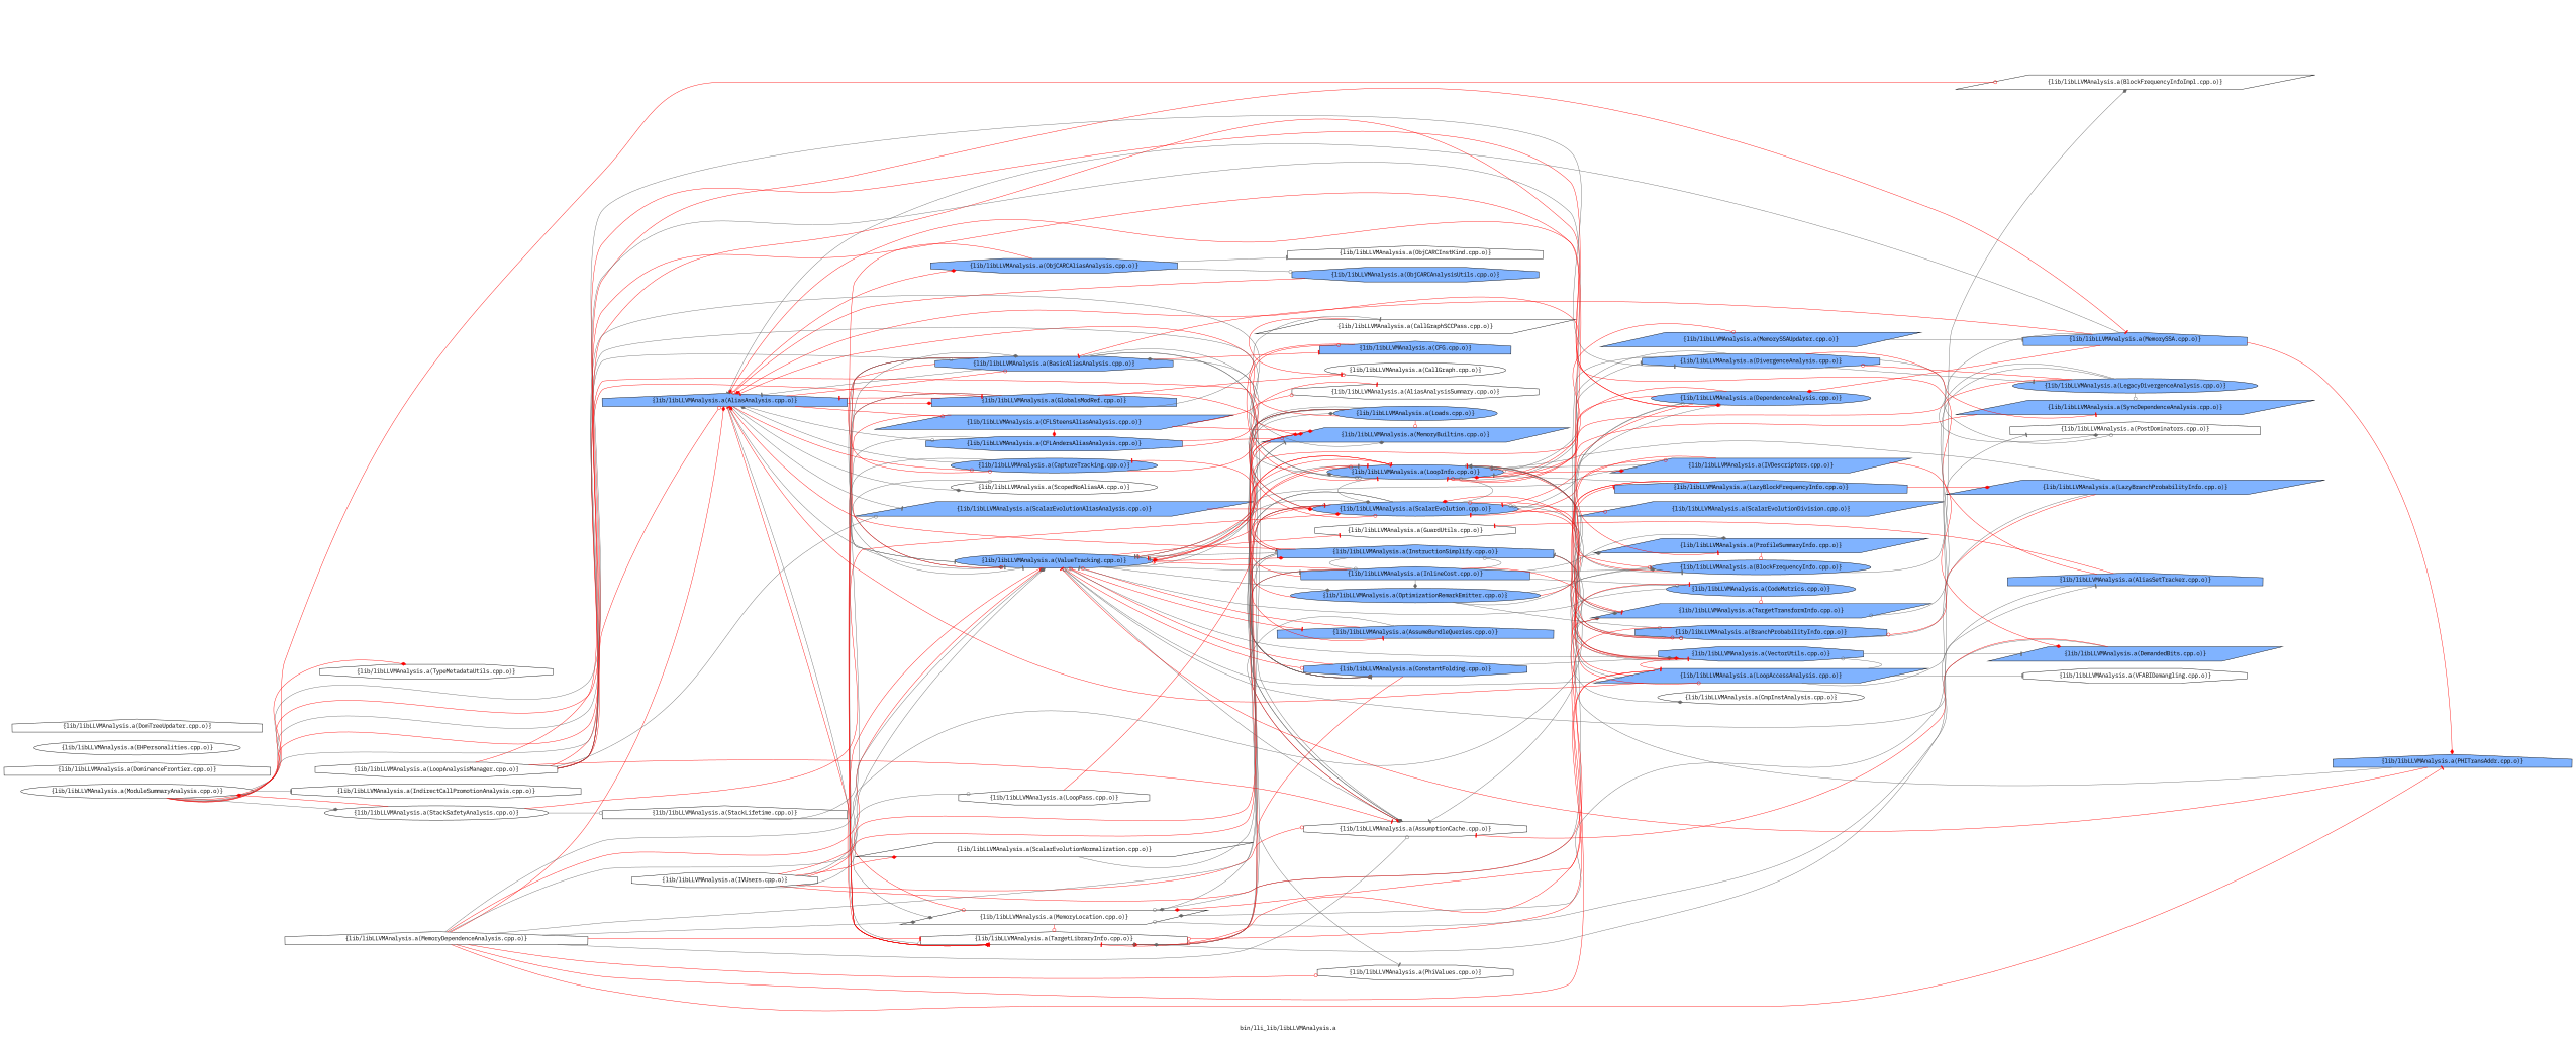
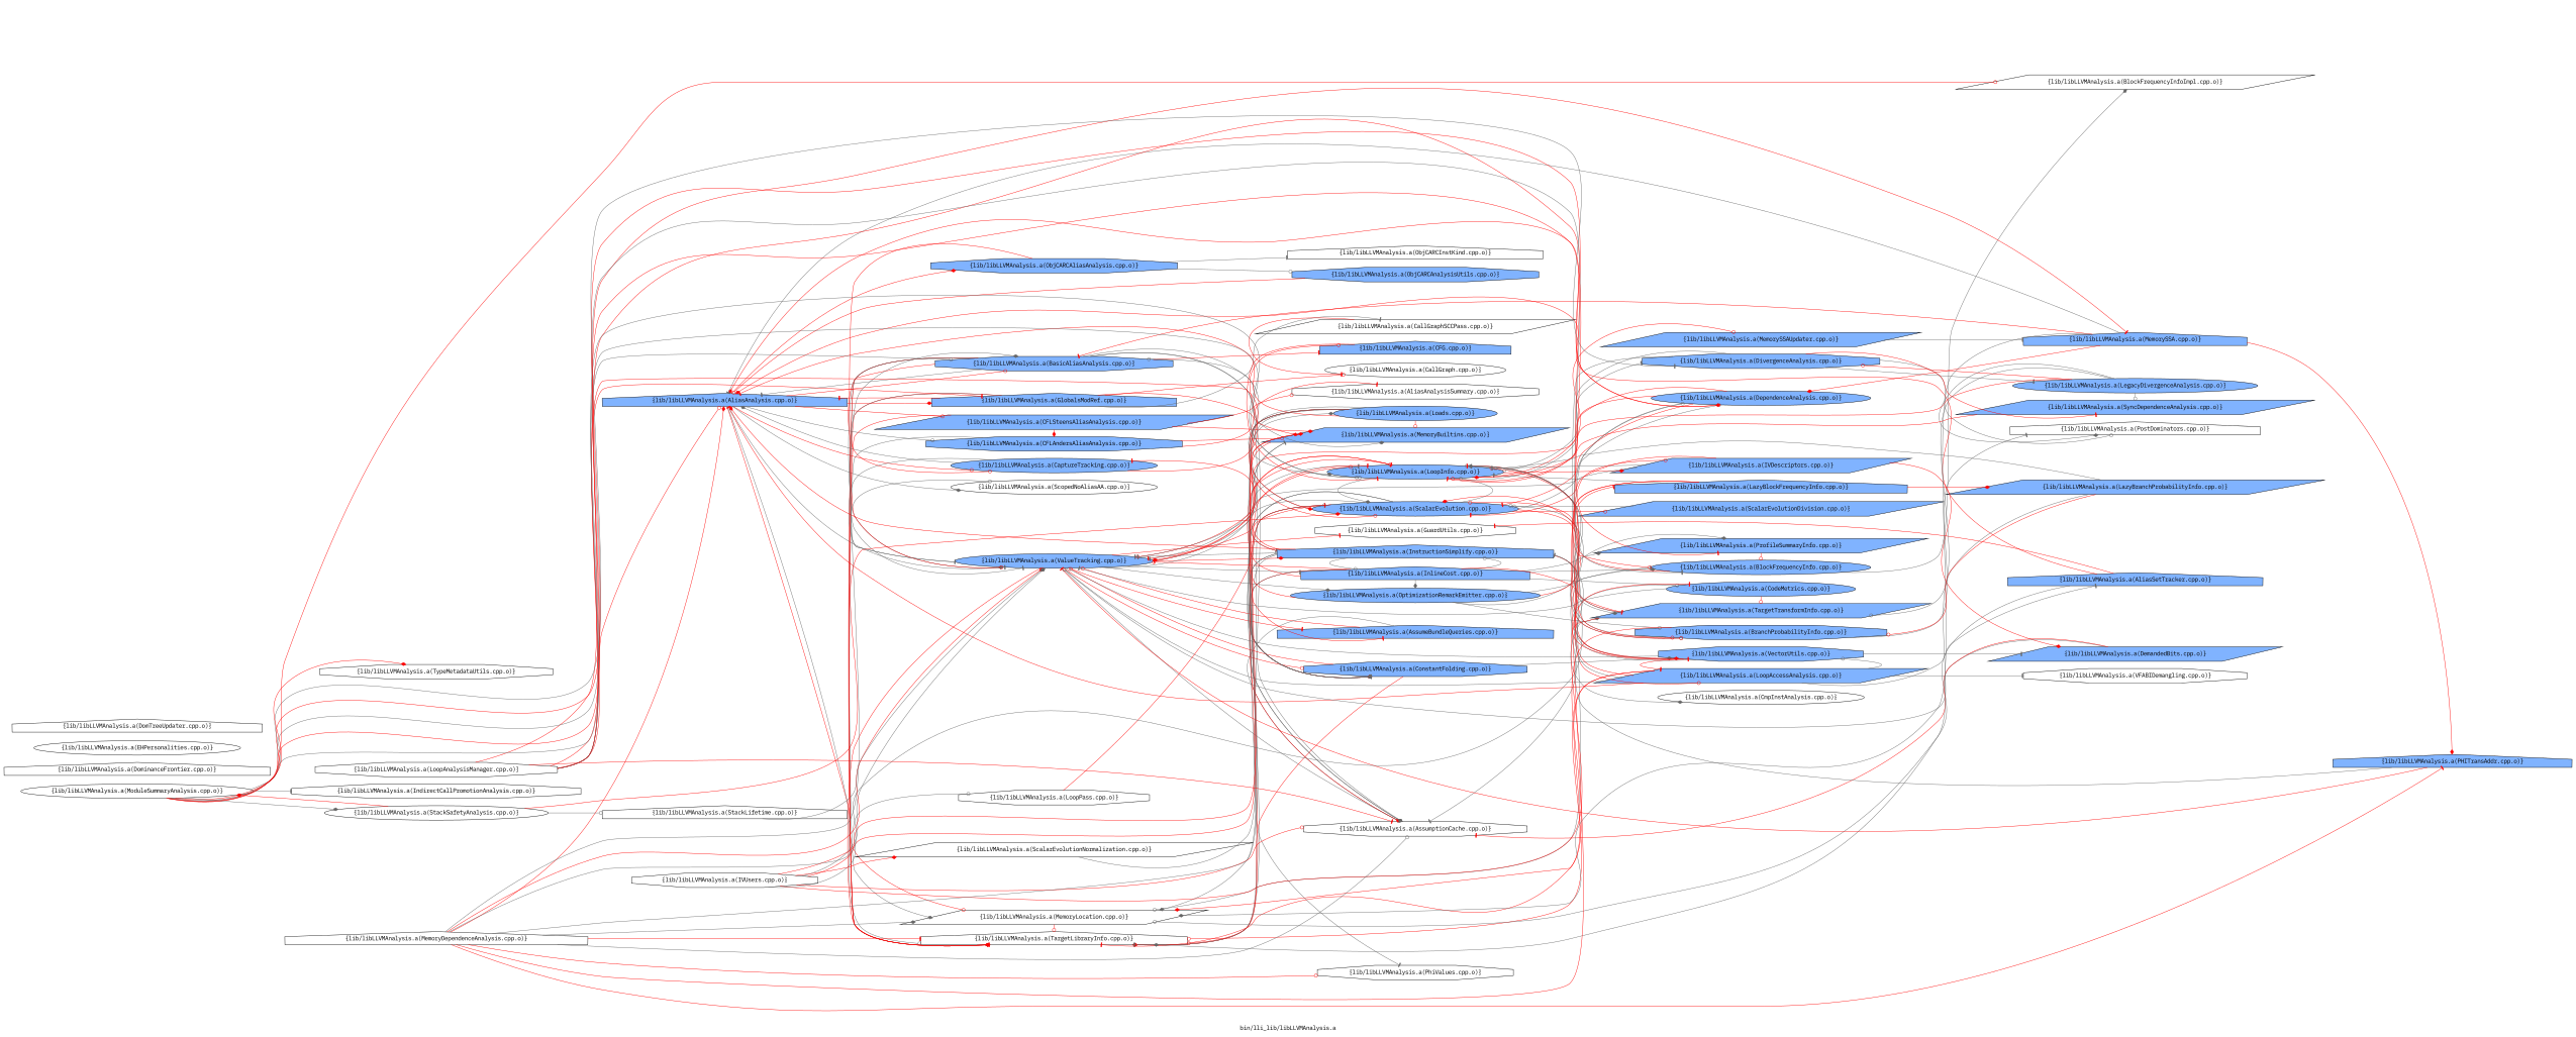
  digraph {
    fontname="IBM Plex Mono"
    label="bin/lli_lib/libLLVMAnalysis.a"
    rankdir=LR
    node [fillcolor="0.600000 0.5 1" fontname="IBM Plex Mono" group=1 shape=octagon style=filled]
    edge [arrowhead=odot color=red fontname="IBM Plex Mono"]
    n1 [label="{lib/libLLVMAnalysis.a(AliasAnalysis.cpp.o)}" shape=house]
    n2 [label="{lib/libLLVMAnalysis.a(BasicAliasAnalysis.cpp.o)}"]
    n3 [label="{lib/libLLVMAnalysis.a(CFLAndersAliasAnalysis.cpp.o)}"]
    n4 [label="{lib/libLLVMAnalysis.a(CFLSteensAliasAnalysis.cpp.o)}" shape=parallelogram]
    n5 [label="{lib/libLLVMAnalysis.a(CaptureTracking.cpp.o)}" shape=ellipse]
    n6 [label="{lib/libLLVMAnalysis.a(GlobalsModRef.cpp.o)}" shape=house]
    n7 [group=0 label="{lib/libLLVMAnalysis.a(MemoryLocation.cpp.o)}" shape=parallelogram fillcolor="" style=""]
    n8 [label="{lib/libLLVMAnalysis.a(ObjCARCAliasAnalysis.cpp.o)}"]
-   n9 [label="{lib/libLLVMAnalysis.a(ScalarEvolutionAliasAnalysis.cpp.o)}" shape=parallelogram]
    n10 [group=0 label="{lib/libLLVMAnalysis.a(TargetLibraryInfo.cpp.o)}" shape=house fillcolor="" style=""]
    n11 [group=0 label="{lib/libLLVMAnalysis.a(ScopedNoAliasAA.cpp.o)}" shape=ellipse fillcolor="" style=""]
    n12 [label="{lib/libLLVMAnalysis.a(ValueTracking.cpp.o)}" shape=ellipse]
    n13 [group=0 label="{lib/libLLVMAnalysis.a(AssumptionCache.cpp.o)}" fillcolor="" style=""]
    n14 [label="{lib/libLLVMAnalysis.a(CFG.cpp.o)}" shape=house]
    n15 [label="{lib/libLLVMAnalysis.a(MemoryBuiltins.cpp.o)}" shape=parallelogram]
    n16 [group=0 label="{lib/libLLVMAnalysis.a(PhiValues.cpp.o)}" fillcolor="" style=""]
    n17 [group=0 label="{lib/libLLVMAnalysis.a(AliasAnalysisSummary.cpp.o)}" fillcolor="" style=""]
    n18 [group=0 label="{lib/libLLVMAnalysis.a(CallGraph.cpp.o)}" shape=ellipse fillcolor="" style=""]
    n19 [group=0 label="{lib/libLLVMAnalysis.a(CallGraphSCCPass.cpp.o)}" shape=parallelogram fillcolor="" style=""]
    n20 [label="{lib/libLLVMAnalysis.a(ObjCARCAnalysisUtils.cpp.o)}"]
    n21 [group=0 label="{lib/libLLVMAnalysis.a(ObjCARCInstKind.cpp.o)}" shape=house fillcolor="" style=""]
    n22 [label="{lib/libLLVMAnalysis.a(ScalarEvolution.cpp.o)}" shape=ellipse]
    n23 [label="{lib/libLLVMAnalysis.a(AssumeBundleQueries.cpp.o)}" shape=house]
    n24 [label="{lib/libLLVMAnalysis.a(ConstantFolding.cpp.o)}"]
    n25 [group=0 label="{lib/libLLVMAnalysis.a(GuardUtils.cpp.o)}" fillcolor="" style=""]
    n26 [label="{lib/libLLVMAnalysis.a(InlineCost.cpp.o)}" shape=house]
    n27 [label="{lib/libLLVMAnalysis.a(InstructionSimplify.cpp.o)}" shape=house]
    n28 [label="{lib/libLLVMAnalysis.a(Loads.cpp.o)}" shape=ellipse]
    n29 [label="{lib/libLLVMAnalysis.a(LoopInfo.cpp.o)}" shape=ellipse]
    n30 [label="{lib/libLLVMAnalysis.a(OptimizationRemarkEmitter.cpp.o)}" shape=ellipse]
    n31 [label="{lib/libLLVMAnalysis.a(DependenceAnalysis.cpp.o)}" shape=ellipse]
    n32 [label="{lib/libLLVMAnalysis.a(LoopAccessAnalysis.cpp.o)}" shape=parallelogram]
    n33 [label="{lib/libLLVMAnalysis.a(ScalarEvolutionDivision.cpp.o)}" shape=parallelogram]
    n34 [label="{lib/libLLVMAnalysis.a(VectorUtils.cpp.o)}"]
    n35 [label="{lib/libLLVMAnalysis.a(BlockFrequencyInfo.cpp.o)}" shape=ellipse]
    n36 [label="{lib/libLLVMAnalysis.a(CodeMetrics.cpp.o)}" shape=ellipse]
    n37 [label="{lib/libLLVMAnalysis.a(ProfileSummaryInfo.cpp.o)}" shape=parallelogram]
    n38 [label="{lib/libLLVMAnalysis.a(TargetTransformInfo.cpp.o)}" shape=parallelogram]
    n39 [group=0 label="{lib/libLLVMAnalysis.a(CmpInstAnalysis.cpp.o)}" shape=ellipse fillcolor="" style=""]
    n40 [label="{lib/libLLVMAnalysis.a(IVDescriptors.cpp.o)}" shape=parallelogram]
    n41 [label="{lib/libLLVMAnalysis.a(DivergenceAnalysis.cpp.o)}"]
    n42 [label="{lib/libLLVMAnalysis.a(MemorySSAUpdater.cpp.o)}" shape=parallelogram]
    n43 [label="{lib/libLLVMAnalysis.a(BranchProbabilityInfo.cpp.o)}"]
    n44 [label="{lib/libLLVMAnalysis.a(LazyBlockFrequencyInfo.cpp.o)}" shape=house]
    n45 [label="{lib/libLLVMAnalysis.a(AliasSetTracker.cpp.o)}" shape=house]
    n46 [group=0 label="{lib/libLLVMAnalysis.a(VFABIDemangling.cpp.o)}" fillcolor="" style=""]
    n47 [label="{lib/libLLVMAnalysis.a(DemandedBits.cpp.o)}" shape=parallelogram]
    n48 [group=0 label="{lib/libLLVMAnalysis.a(BlockFrequencyInfoImpl.cpp.o)}" shape=parallelogram fillcolor="" style=""]
    n49 [label="{lib/libLLVMAnalysis.a(LegacyDivergenceAnalysis.cpp.o)}" shape=ellipse]
    n50 [group=0 label="{lib/libLLVMAnalysis.a(PostDominators.cpp.o)}" shape=house fillcolor="" style=""]
    n51 [label="{lib/libLLVMAnalysis.a(SyncDependenceAnalysis.cpp.o)}" shape=parallelogram]
    n52 [label="{lib/libLLVMAnalysis.a(MemorySSA.cpp.o)}" shape=house]
    n53 [label="{lib/libLLVMAnalysis.a(LazyBranchProbabilityInfo.cpp.o)}" shape=parallelogram]
    n54 [label="{lib/libLLVMAnalysis.a(PHITransAddr.cpp.o)}" shape=house]
    n55 [group=0 label="{lib/libLLVMAnalysis.a(DominanceFrontier.cpp.o)}" shape=house fillcolor="" style=""]
    n56 [group=0 label="{lib/libLLVMAnalysis.a(IVUsers.cpp.o)}" fillcolor="" style=""]
    n57 [group=0 label="{lib/libLLVMAnalysis.a(LoopPass.cpp.o)}" fillcolor="" style=""]
    n58 [group=0 label="{lib/libLLVMAnalysis.a(ScalarEvolutionNormalization.cpp.o)}" shape=parallelogram fillcolor="" style=""]
    n59 [group=0 label="{lib/libLLVMAnalysis.a(MemoryDependenceAnalysis.cpp.o)}" shape=house fillcolor="" style=""]
    n60 [group=0 label="{lib/libLLVMAnalysis.a(EHPersonalities.cpp.o)}" shape=ellipse fillcolor="" style=""]
    n61 [group=0 label="{lib/libLLVMAnalysis.a(DomTreeUpdater.cpp.o)}" shape=house fillcolor="" style=""]
    n62 [group=0 label="{lib/libLLVMAnalysis.a(StackLifetime.cpp.o)}" shape=house fillcolor="" style=""]
    n63 [group=0 label="{lib/libLLVMAnalysis.a(LoopAnalysisManager.cpp.o)}" fillcolor="" style=""]
    n64 [group=0 label="{lib/libLLVMAnalysis.a(ModuleSummaryAnalysis.cpp.o)}" shape=ellipse fillcolor="" style=""]
    n65 [group=0 label="{lib/libLLVMAnalysis.a(IndirectCallPromotionAnalysis.cpp.o)}" fillcolor="" style=""]
    n66 [group=0 label="{lib/libLLVMAnalysis.a(StackSafetyAnalysis.cpp.o)}" shape=ellipse fillcolor="" style=""]
    n67 [group=0 label="{lib/libLLVMAnalysis.a(TypeMetadataUtils.cpp.o)}" fillcolor="" style=""]
    subgraph sub_1 {
      rank=same
      n1
    }
    subgraph sub_2 {
      rank=same
      n2
      n3
      n4
      n5
      n6
      n7
      n8
-     n9
      n10
      n11
      n12
    }
    subgraph sub_3 {
      rank=same
      n13
      n14
      n15
      n16
      n17
      n18
      n19
      n20
      n21
      n22
      n23
      n24
      n25
      n26
      n27
      n28
      n29
      n30
    }
    subgraph sub_4 {
      rank=same
      n31
      n32
      n33
      n34
      n35
      n36
      n37
      n38
      n39
      n40
      n41
      n42
      n43
      n44
    }
    subgraph sub_5 {
      rank=same
      n45
      n46
      n47
      n48
      n49
      n50
      n51
      n52
      n53
    }
    n1 -> n2
    n1 -> n3 [color=gray40]
    n1 -> n4
    n1 -> n5
    n1 -> n6 [arrowhead=diamond]
    n1 -> n7
    n1 -> n8 [arrowhead=diamond]
-   n1 -> n9 [arrowhead=tee color=gray40]
    n1 -> n10 [color=gray40]
    n1 -> n11 [arrowhead=diamond color=gray40]
    n1 -> n12 [arrowhead=tee color=gray40]
    n2 -> n1 [arrowhead=tee color=gray40]
    n2 -> n5
    n2 -> n7 [arrowhead=diamond color=gray40]
    n2 -> n10 [arrowhead=tee]
    n2 -> n12 [arrowhead=diamond color=gray40]
    n2 -> n13 [arrowhead=diamond color=gray40]
    n2 -> n14 [arrowhead=tee]
    n2 -> n15 [arrowhead=diamond color=gray40]
    n2 -> n16 [arrowhead=tee color=gray40]
    n3 -> n10 [arrowhead=diamond color=gray40]
    n3 -> n15
    n3 -> n17 [arrowhead=tee]
    n4 -> n3 [arrowhead=diamond]
    n4 -> n10 [arrowhead=diamond]
    n4 -> n15 [arrowhead=diamond]
    n4 -> n17
    n5 -> n1 [arrowhead=diamond color=gray40]
    n5 -> n12 [arrowhead=tee color=gray40]
    n5 -> n14
    n6 -> n1 [arrowhead=tee]
    n6 -> n10
    n6 -> n12 [arrowhead=tee color=gray40]
    n6 -> n15 [arrowhead=diamond]
    n6 -> n18
    n6 -> n19 [arrowhead=tee color=gray40]
    n7 -> n10
    n8 -> n12
    n8 -> n20 [color=gray40]
    n8 -> n21 [arrowhead=tee color=gray40]
-   n9 -> n22
    n12 -> n10 [arrowhead=diamond]
    n12 -> n11 [color=gray40]
    n12 -> n13 [color=gray40]
    n12 -> n23 [arrowhead=tee]
    n12 -> n24
    n12 -> n25 [arrowhead=tee]
    n12 -> n26 [arrowhead=tee color=gray40]
    n12 -> n27 [arrowhead=diamond]
    n12 -> n28 [arrowhead=diamond color=gray40]
    n12 -> n29 [arrowhead=tee color=gray40]
    n12 -> n30 [arrowhead=diamond color=gray40]
    n14 -> n29 [arrowhead=tee]
    n15 -> n10 [arrowhead=diamond color=gray40]
    n15 -> n12 [arrowhead=tee]
    n15 -> n24 [arrowhead=diamond]
    n19 -> n18 [arrowhead=tee]
    n20 -> n1
-   n22 -> n2 [arrowhead=diamond color=gray40]
+   n22 -> n2 [color=gray40]
    n22 -> n10 [arrowhead=diamond]
    n22 -> n12 [arrowhead=tee]
    n22 -> n13 [arrowhead=diamond color=gray40]
    n22 -> n24 [arrowhead=diamond color=gray40]
    n22 -> n27 [arrowhead=tee color=gray40]
    n22 -> n29 [color=gray40]
    n22 -> n31 [color=gray40]
    n22 -> n32
    n22 -> n33
    n23 -> n12
    n23 -> n13 [color=gray40]
    n24 -> n10
    n24 -> n12
    n24 -> n34 [arrowhead=diamond color=gray40]
    n26 -> n12
    n26 -> n13 [arrowhead=diamond]
    n26 -> n24 [arrowhead=tee color=gray40]
    n26 -> n27 [color=gray40]
    n26 -> n29
    n26 -> n30 [arrowhead=diamond color=gray40]
    n26 -> n35 [arrowhead=diamond color=gray40]
    n26 -> n36 [color=gray40]
    n26 -> n37 [arrowhead=diamond color=gray40]
    n26 -> n38 [arrowhead=tee]
    n27 -> n1 [arrowhead=diamond]
    n27 -> n5 [arrowhead=tee]
    n27 -> n10 [arrowhead=tee color=gray40]
    n27 -> n12 [arrowhead=tee color=gray40]
    n27 -> n13 [arrowhead=diamond color=gray40]
    n27 -> n15 [arrowhead=diamond]
    n27 -> n24 [color=gray40]
    n27 -> n26 [color=gray40]
    n27 -> n34 [arrowhead=diamond]
    n27 -> n39 [arrowhead=diamond color=gray40]
    n28 -> n1 [arrowhead=tee]
    n28 -> n7 [arrowhead=diamond color=gray40]
    n28 -> n12 [arrowhead=tee color=gray40]
    n28 -> n15
    n28 -> n22
    n28 -> n23 [arrowhead=tee]
    n28 -> n24 [arrowhead=tee color=gray40]
    n28 -> n29 [arrowhead=diamond color=gray40]
    n29 -> n12
    n29 -> n22 [arrowhead=diamond color=gray40]
    n29 -> n40 [arrowhead=diamond]
    n29 -> n41 [arrowhead=tee color=gray40]
    n29 -> n42
    n30 -> n29 [arrowhead=tee]
    n30 -> n35 [arrowhead=tee color=gray40]
    n30 -> n37 [arrowhead=diamond color=gray40]
    n30 -> n43 [color=gray40]
    n30 -> n44 [arrowhead=tee]
    n31 -> n1 [arrowhead=diamond]
    n31 -> n7 [color=gray40]
    n31 -> n12 [arrowhead=diamond]
    n31 -> n22 [arrowhead=tee]
    n31 -> n29 [arrowhead=tee]
    n32 -> n1 [arrowhead=tee]
    n32 -> n7 [arrowhead=diamond]
    n32 -> n10
    n32 -> n12 [color=gray40]
    n32 -> n22
    n32 -> n29 [color=gray40]
    n32 -> n34 [color=gray40]
    n32 -> n45 [arrowhead=tee color=gray40]
    n32 -> n46 [arrowhead=tee color=gray40]
    n33 -> n22 [color=gray40]
    n34 -> n12 [color=gray40]
    n34 -> n22 [color=gray40]
    n34 -> n29 [arrowhead=tee]
    n34 -> n32 [arrowhead=tee]
    n34 -> n38 [arrowhead=diamond color=gray40]
    n34 -> n47 [arrowhead=tee color=gray40]
    n35 -> n29
    n35 -> n43 [color=gray40]
    n35 -> n48 [arrowhead=diamond color=gray40]
    n36 -> n12 [arrowhead=tee color=gray40]
    n36 -> n13 [arrowhead=tee color=gray40]
    n36 -> n38
    n37 -> n35
    n38 -> n22 [arrowhead=diamond]
    n38 -> n29 [arrowhead=tee color=gray40]
    n38 -> n34 [arrowhead=tee]
    n40 -> n12 [arrowhead=tee color=gray40]
    n40 -> n22 [arrowhead=tee]
    n40 -> n29 [arrowhead=tee color=gray40]
    n40 -> n47 [arrowhead=diamond]
    n41 -> n29 [color=gray40]
    n41 -> n38 [arrowhead=diamond color=gray40]
    n41 -> n49 [arrowhead=tee color=gray40]
    n41 -> n50 [color=gray40]
    n41 -> n51 [arrowhead=tee]
    n42 -> n52 [arrowhead=tee color=gray40]
    n43 -> n10 [arrowhead=tee]
    n43 -> n29 [arrowhead=diamond color=gray40]
    n43 -> n50 [arrowhead=tee color=gray40]
    n44 -> n29 [arrowhead=tee color=gray40]
    n44 -> n35
    n44 -> n43
    n44 -> n53 [arrowhead=diamond]
    n45 -> n1 [arrowhead=diamond]
    n45 -> n7 [color=gray40]
    n45 -> n25 [arrowhead=tee]
    n47 -> n12 [color=gray40]
    n47 -> n13 [arrowhead=tee]
    n49 -> n29
    n49 -> n38 [color=gray40]
    n49 -> n41
    n49 -> n50 [arrowhead=diamond color=gray40]
    n49 -> n51 [color=gray40]
    n51 -> n29 [arrowhead=diamond]
    n52 -> n1 [arrowhead=tee color=gray40]
    n52 -> n2 [arrowhead=tee]
    n52 -> n7 [arrowhead=diamond color=gray40]
    n52 -> n31 [arrowhead=diamond]
    n52 -> n54 [arrowhead=diamond]
    n53 -> n10 [arrowhead=diamond color=gray40]
    n53 -> n29 [color=gray40]
    n53 -> n43
    n54 -> n12 [arrowhead=tee]
    n54 -> n27 [arrowhead=tee color=gray40]
    n56 -> n12 [arrowhead=diamond color=gray40]
    n56 -> n13
    n56 -> n22 [arrowhead=tee]
    n56 -> n29 [arrowhead=tee]
    n56 -> n36 [arrowhead=tee]
    n56 -> n57 [color=gray40]
    n56 -> n58 [arrowhead=diamond]
    n57 -> n29
    n58 -> n22 [color=gray40]
    n59 -> n1 [arrowhead=diamond]
    n59 -> n2 [arrowhead=diamond color=gray40]
    n59 -> n7 [arrowhead=diamond color=gray40]
    n59 -> n10 [arrowhead=tee]
    n59 -> n12 [arrowhead=diamond]
    n59 -> n13 [color=gray40]
    n59 -> n15 [arrowhead=tee color=gray40]
    n59 -> n16
    n59 -> n31 [color=gray40]
    n59 -> n40
    n59 -> n54 [arrowhead=tee]
    n62 -> n12 [arrowhead=diamond color=gray40]
    n63 -> n1
    n63 -> n2 [color=gray40]
    n63 -> n6 [arrowhead=tee]
-   n63 -> n9 [color=gray40]
    n63 -> n13 [arrowhead=tee]
    n63 -> n22 [arrowhead=diamond]
    n63 -> n29 [color=gray40]
    n63 -> n31 [arrowhead=diamond]
    n63 -> n52 [arrowhead=tee]
    n64 -> n29 [color=gray40]
    n64 -> n35 [arrowhead=tee color=gray40]
    n64 -> n37 [arrowhead=tee]
    n64 -> n41 [arrowhead=tee color=gray40]
    n64 -> n43
    n64 -> n48
    n64 -> n65 [arrowhead=tee color=gray40]
    n64 -> n66 [arrowhead=diamond color=gray40]
    n64 -> n67 [arrowhead=diamond]
    n66 -> n22 [arrowhead=diamond]
    n66 -> n62 [color=gray40]
    n66 -> n64 [arrowhead=diamond]
  }
